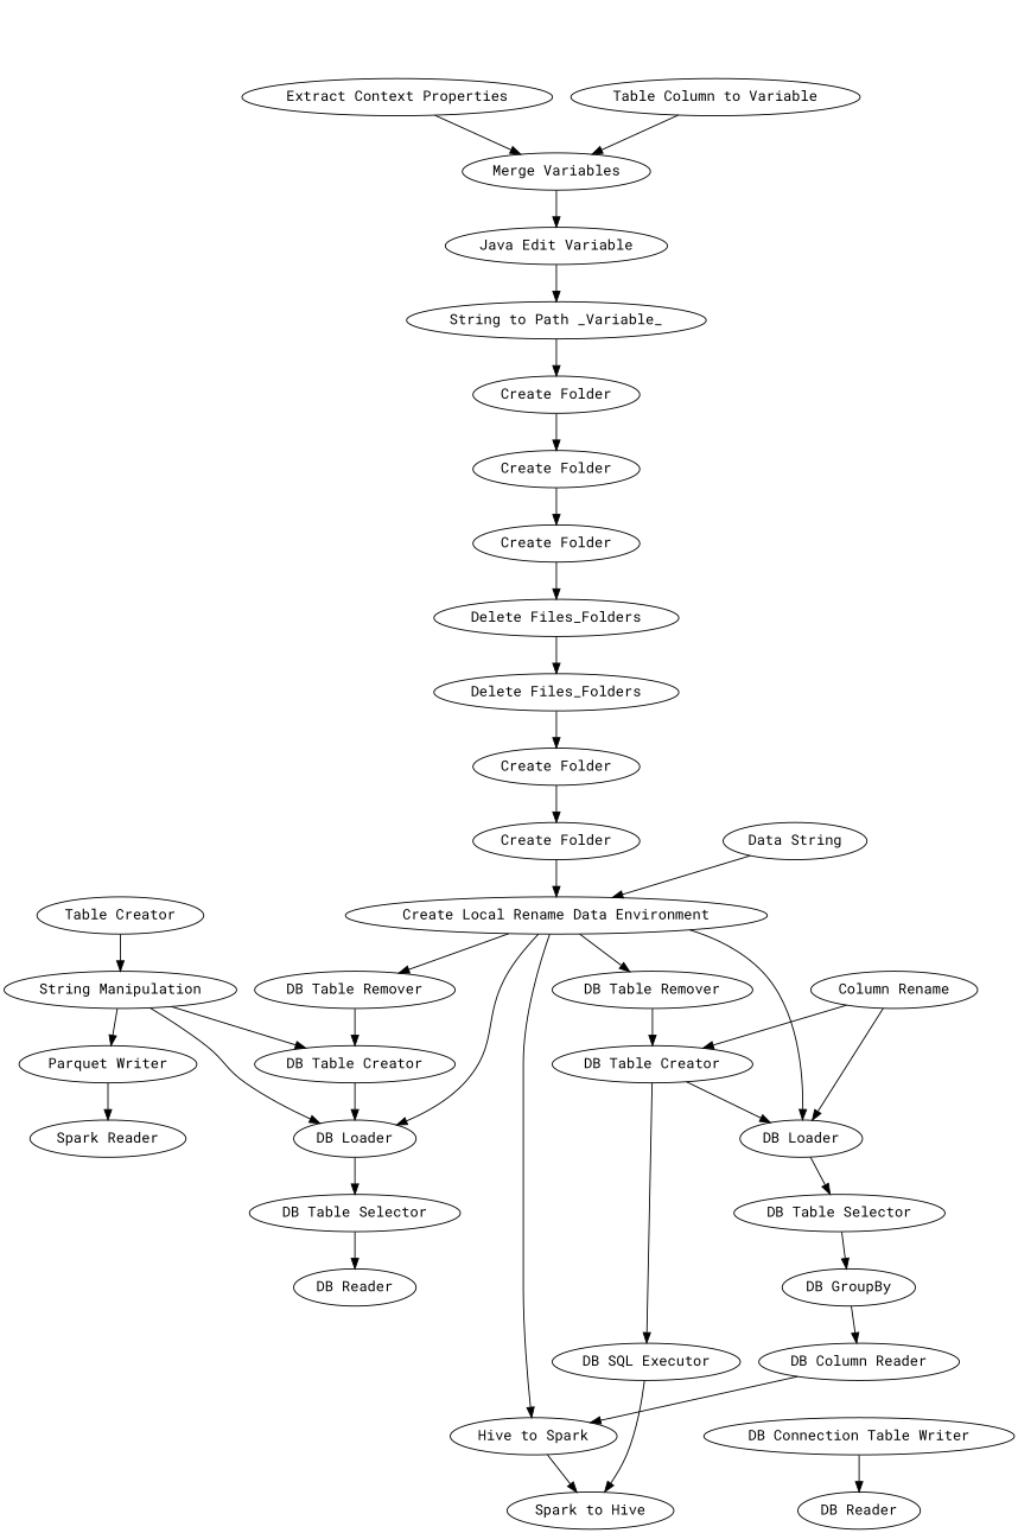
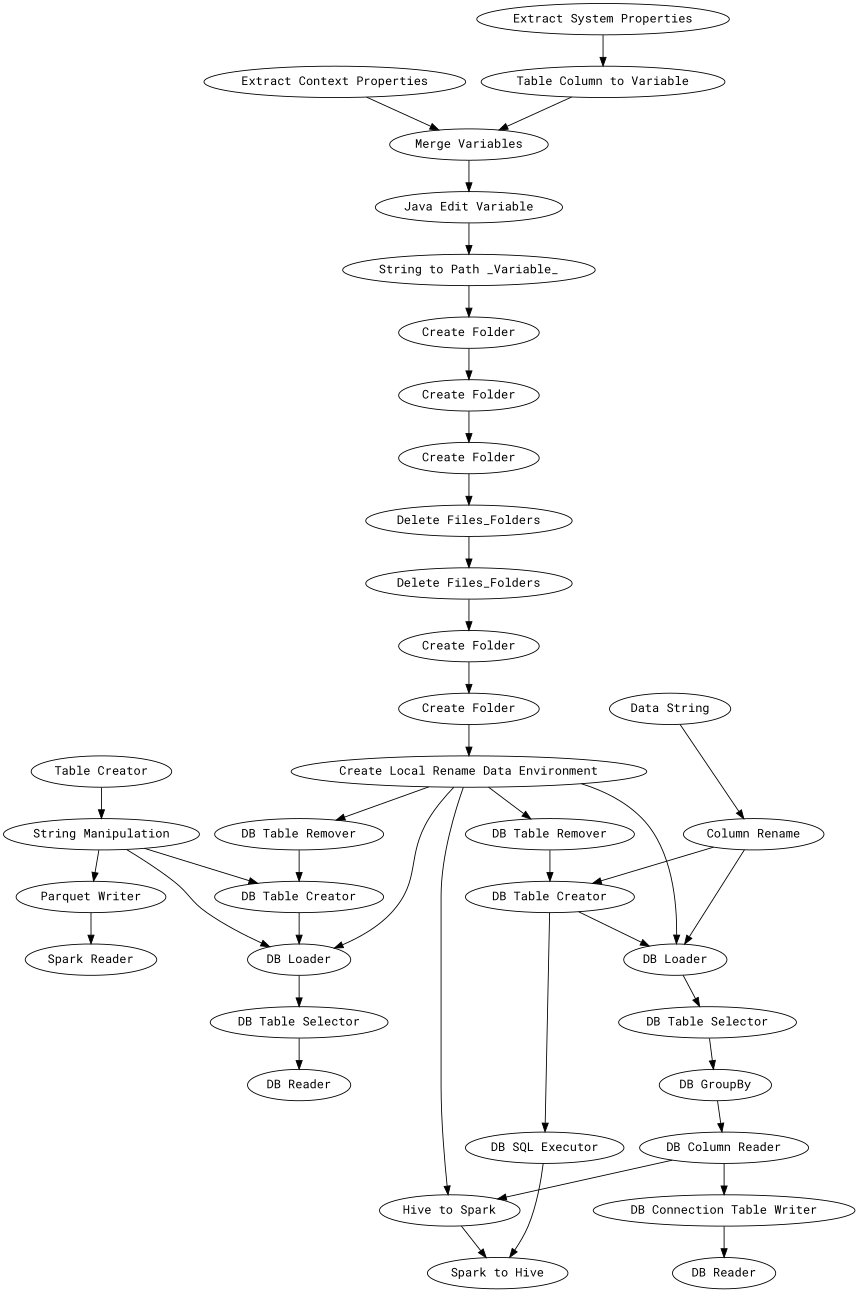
  digraph {
    fontname="Roboto Mono"
    rankdir=TB
    node [fontname="Roboto Mono"]
    edge [fontname="Roboto Mono"]
    n1 [label="DB Loader"]
    n2 [label="DB Table Selector"]
    n3 [label="DB Reader"]
    n4 [label="Spark to Hive"]
    n5 [label="DB Table Creator"]
    n6 [label="DB Loader"]
    n7 [label="DB SQL Executor"]
    n8 [label="DB Table Selector"]
    n9 [label="DB GroupBy"]
    n10 [label="String to Path _Variable_"]
    n11 [label="Create Folder"]
    n12 [label="Create Folder"]
    n13 [label="Create Folder"]
    n14 [label="Delete Files_Folders"]
    n15 [label="Delete Files_Folders"]
    n16 [label="Extract Context Properties"]
    n17 [label="Merge Variables"]
    n18 [label="Java Edit Variable"]
    n19 [label="DB Column Reader"]
    n20 [label="Hive to Spark"]
    n21 [label="DB Connection Table Writer"]
    n22 [label="DB Reader"]
    n23 [label="Create Folder"]
    n24 [label="DB Table Remover"]
    n25 [label="DB Table Creator"]
    n26 [label="Table Creator"]
    n27 [label="String Manipulation"]
    n28 [label="Parquet Writer"]
    n29 [label="DB Table Remover"]
+   n30 [label="Extract System Properties"]
    n31 [label="Table Column to Variable"]
    n32 [label="Spark Reader"]
    n33 [label="Create Folder"]
    n34 [label="Create Local Rename Data Environment"]
    n35 [label="Data String"]
    n36 [label="Column Rename"]
    n1 -> n2
    n2 -> n3
    n5 -> n6
    n5 -> n7
    n6 -> n8
    n7 -> n4
    n8 -> n9
    n9 -> n19
    n10 -> n11
    n11 -> n12
    n12 -> n13
    n13 -> n14
    n14 -> n15
    n15 -> n23
    n16 -> n17
    n17 -> n18
    n18 -> n10
    n19 -> n20
+   n19 -> n21
    n20 -> n4
    n21 -> n22
    n23 -> n33
    n24 -> n25
    n25 -> n1
    n26 -> n27
    n27 -> n1
    n27 -> n25
    n27 -> n28
    n28 -> n32
    n29 -> n5
+   n30 -> n31
    n31 -> n17
    n33 -> n34
    n34 -> n1
    n34 -> n6
    n34 -> n20
    n34 -> n24
    n34 -> n29
-   n35 -> n34
+   n35 -> n36
    n36 -> n5
    n36 -> n6
  }
